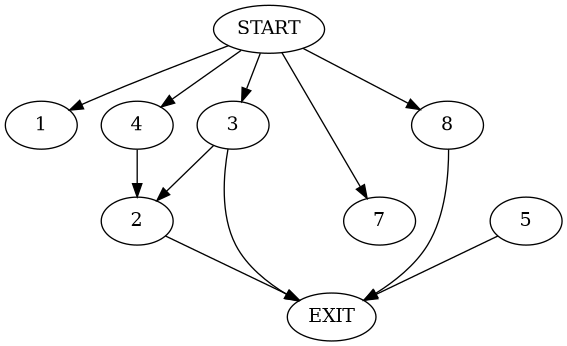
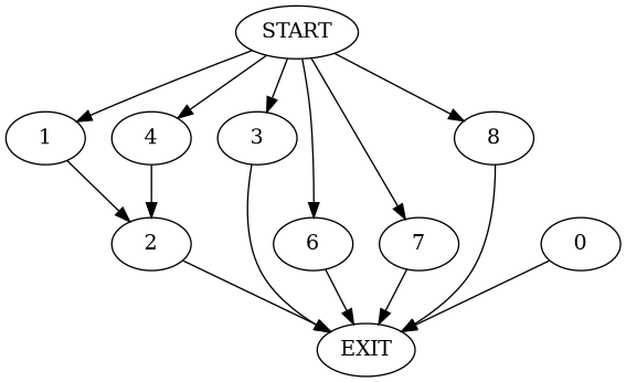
  digraph {
    n1 [label=START]
    1
    3
    4
+   6
    7
    8
    2
    n9 [label=EXIT]
-   5
+   5 [label=0]
    n1 -> 1
    n1 -> 3
    n1 -> 4
+   n1 -> 6
    n1 -> 7
    n1 -> 8
-   3 -> 2
+   1 -> 2
    3 -> n9
    4 -> 2
+   6 -> n9
+   7 -> n9
    8 -> n9
    2 -> n9
    5 -> n9
  }
